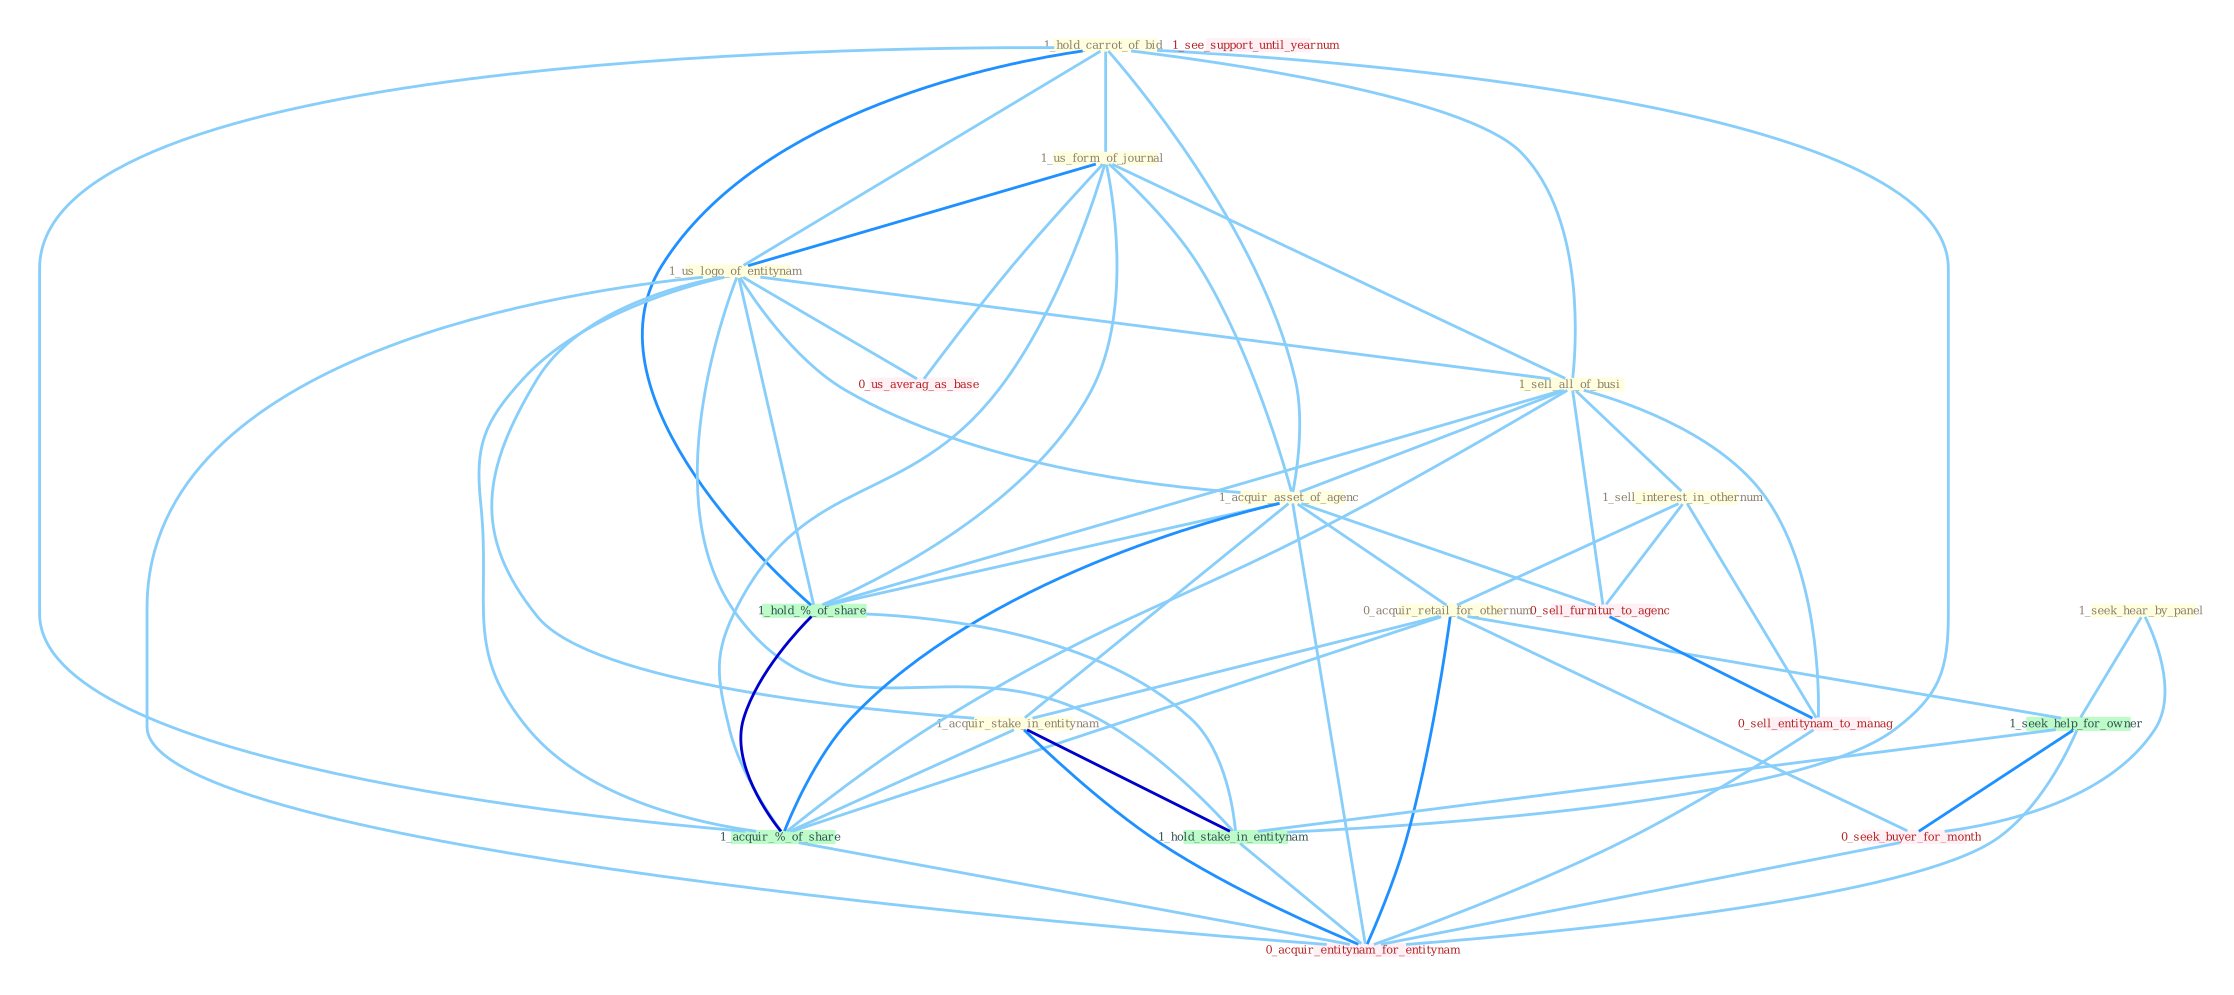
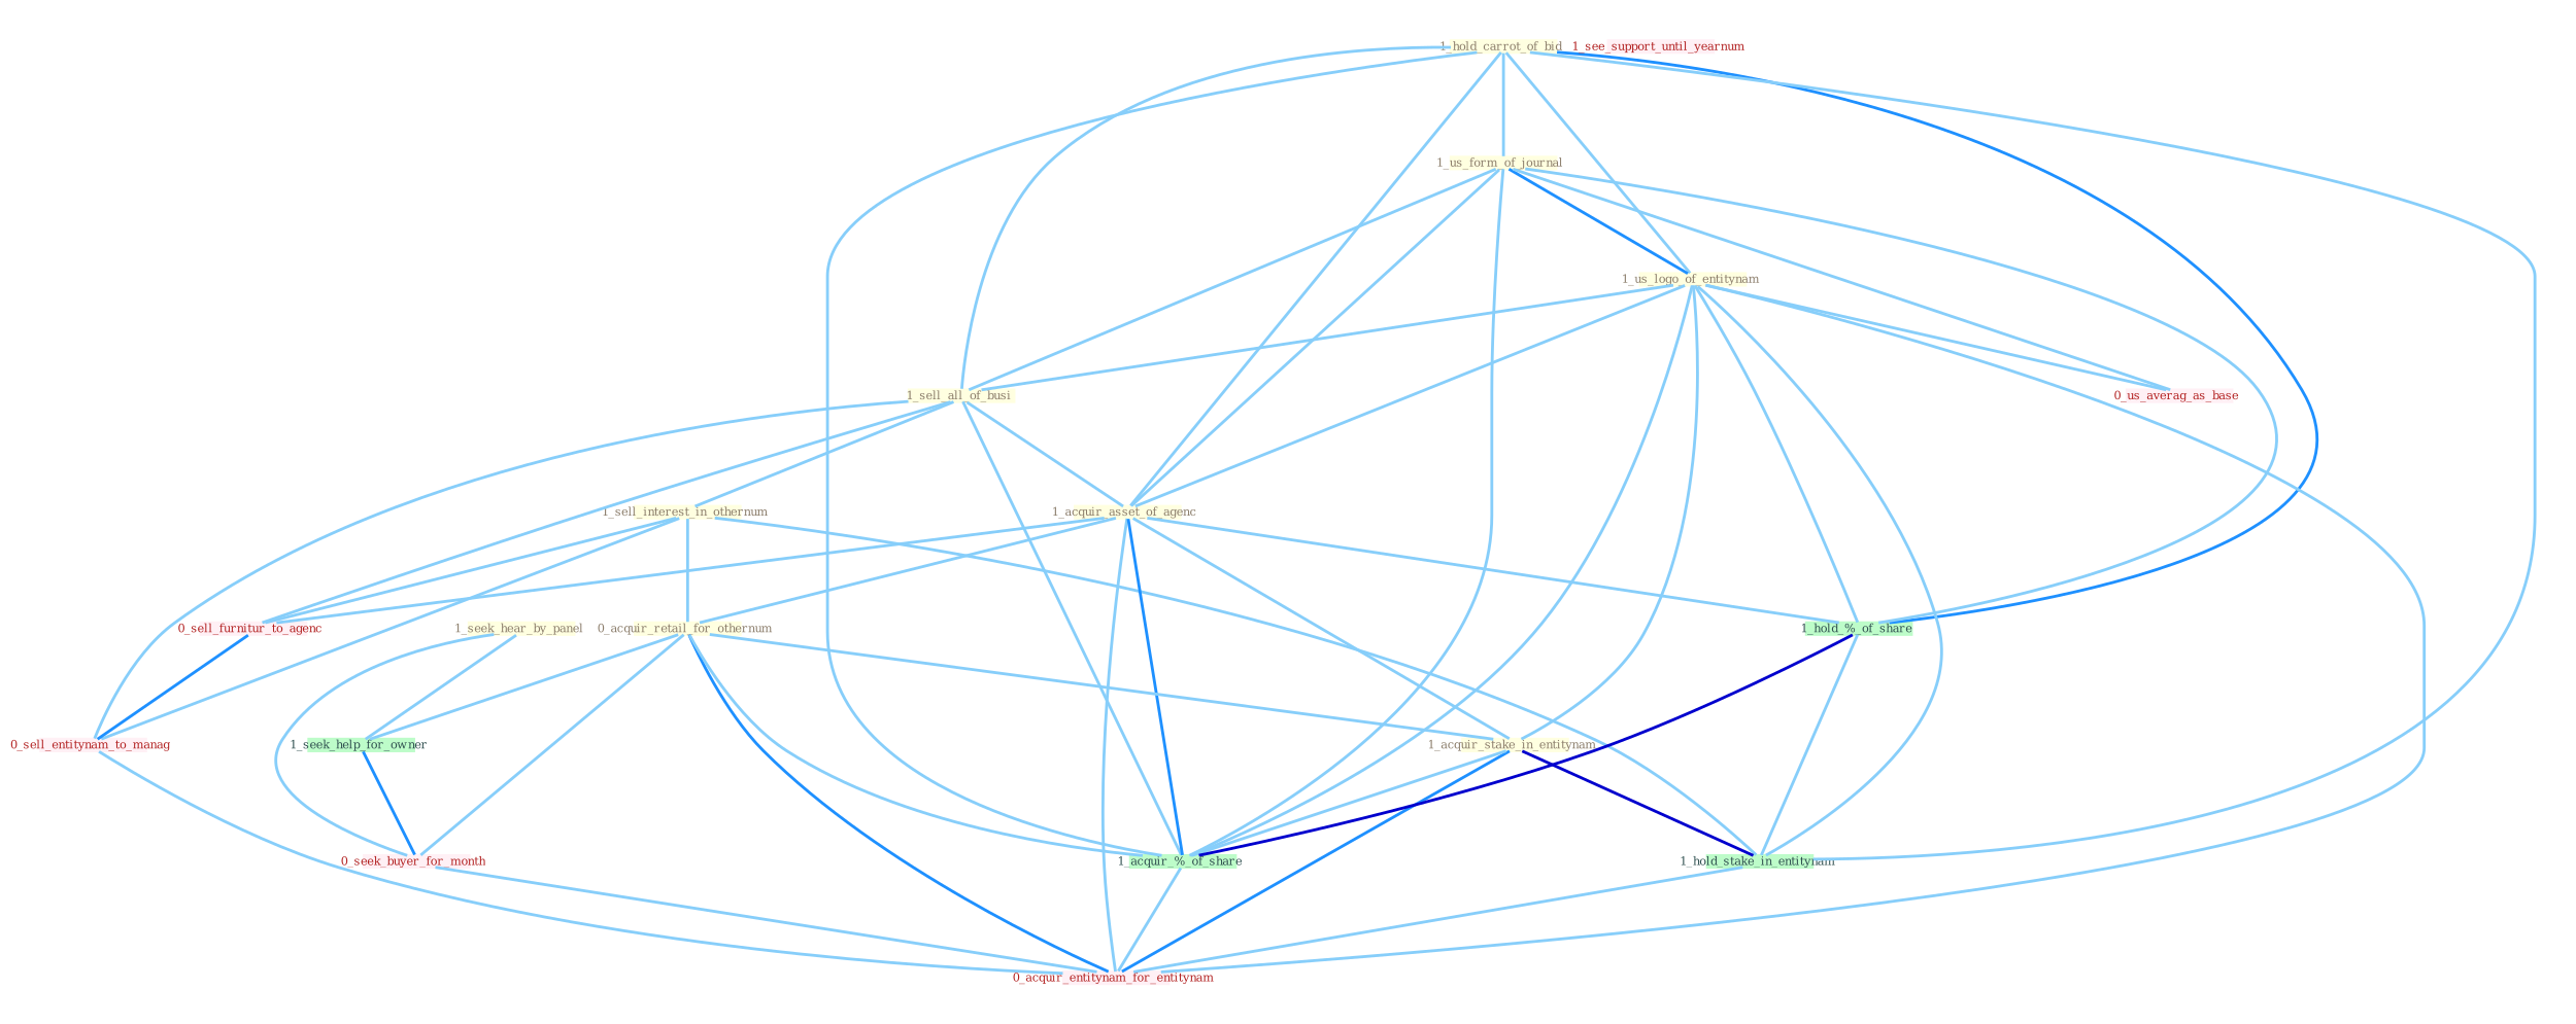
  graph {
    node [color="#ffffe0" fixedsize=true fontcolor="#8b7d6b" fontsize=4 shape=polygon style=filled]
    edge [color="#87cefa" w=1]
    "1_hold_carrot_of_bid " [height=.06 width=.5]
    "1_us_form_of_journal " [height=.06 width=.5]
    "1_us_logo_of_entitynam " [height=.06 width=.5]
    "1_seek_hear_by_panel " [height=.06 width=.5]
    "1_sell_all_of_busi " [height=.06 width=.5]
    "1_sell_interest_in_othernum " [height=.06 width=.5]
    "1_acquir_asset_of_agenc " [height=.06 width=.5]
    "0_acquir_retail_for_othernum " [height=.06 width=.5]
    "1_acquir_stake_in_entitynam " [height=.06 width=.5]
    "0_seek_buyer_for_month " [color="#fff0f5" fontcolor="#b22222" height=.06 width=.5]
    "1_see_support_until_yearnum " [color="#fff0f5" fontcolor="#b22222" height=.06 width=.5]
    "0_sell_furnitur_to_agenc " [color="#fff0f5" fontcolor="#b22222" height=.06 width=.5]
    "0_us_averag_as_base " [color="#fff0f5" fontcolor="#b22222" height=.06 width=.5]
    "0_sell_entitynam_to_manag " [color="#fff0f5" fontcolor="#b22222" height=.06 width=.5]
    "0_acquir_entitynam_for_entitynam " [color="#fff0f5" fontcolor="#b22222" height=.06 width=.5]
    "1_hold_%_of_share " [color="#BDFCC9" fontcolor="#2f4f4f" height=.06 width=.5]
    "1_hold_stake_in_entitynam " [color="#BDFCC9" fontcolor="#2f4f4f" height=.06 width=.5]
    "1_acquir_%_of_share " [color="#BDFCC9" fontcolor="#2f4f4f" height=.06 width=.5]
    "1_seek_help_for_owner " [color="#BDFCC9" fontcolor="#2f4f4f" height=.06 width=.5]
    subgraph sub_1 {
      "1_hold_carrot_of_bid "
      "1_us_form_of_journal "
      "1_us_logo_of_entitynam "
      "1_seek_hear_by_panel "
      "1_sell_all_of_busi "
      "1_sell_interest_in_othernum "
      "1_acquir_asset_of_agenc "
      "0_acquir_retail_for_othernum "
      "1_acquir_stake_in_entitynam "
    }
    subgraph sub_2 {
      "0_seek_buyer_for_month "
      "1_see_support_until_yearnum "
      "0_sell_furnitur_to_agenc "
      "0_us_averag_as_base "
      "0_sell_entitynam_to_manag "
      "0_acquir_entitynam_for_entitynam "
    }
    "1_hold_carrot_of_bid " -- "1_us_form_of_journal "
    "1_hold_carrot_of_bid " -- "1_us_logo_of_entitynam "
    "1_hold_carrot_of_bid " -- "1_sell_all_of_busi "
    "1_hold_carrot_of_bid " -- "1_acquir_asset_of_agenc "
    "1_hold_carrot_of_bid " -- "1_hold_%_of_share " [color="#1e90ff" w=2]
    "1_hold_carrot_of_bid " -- "1_hold_stake_in_entitynam "
    "1_hold_carrot_of_bid " -- "1_acquir_%_of_share "
    "1_us_form_of_journal " -- "1_us_logo_of_entitynam " [color="#1e90ff" w=2]
    "1_us_form_of_journal " -- "1_sell_all_of_busi "
    "1_us_form_of_journal " -- "1_acquir_asset_of_agenc "
    "1_us_form_of_journal " -- "0_us_averag_as_base "
    "1_us_form_of_journal " -- "1_hold_%_of_share "
    "1_us_form_of_journal " -- "1_acquir_%_of_share "
    "1_us_logo_of_entitynam " -- "1_sell_all_of_busi "
    "1_us_logo_of_entitynam " -- "1_acquir_asset_of_agenc "
    "1_us_logo_of_entitynam " -- "1_acquir_stake_in_entitynam "
    "1_us_logo_of_entitynam " -- "0_us_averag_as_base "
    "1_us_logo_of_entitynam " -- "0_acquir_entitynam_for_entitynam "
    "1_us_logo_of_entitynam " -- "1_hold_%_of_share "
    "1_us_logo_of_entitynam " -- "1_hold_stake_in_entitynam "
    "1_us_logo_of_entitynam " -- "1_acquir_%_of_share "
    "1_seek_hear_by_panel " -- "0_seek_buyer_for_month "
    "1_seek_hear_by_panel " -- "1_seek_help_for_owner "
    "1_sell_all_of_busi " -- "1_sell_interest_in_othernum "
    "1_sell_all_of_busi " -- "1_acquir_asset_of_agenc "
    "1_sell_all_of_busi " -- "0_sell_furnitur_to_agenc "
    "1_sell_all_of_busi " -- "0_sell_entitynam_to_manag "
-   "1_sell_all_of_busi " -- "1_hold_%_of_share "
    "1_sell_all_of_busi " -- "1_acquir_%_of_share "
    "1_sell_interest_in_othernum " -- "0_acquir_retail_for_othernum "
    "1_sell_interest_in_othernum " -- "0_sell_furnitur_to_agenc "
    "1_sell_interest_in_othernum " -- "0_sell_entitynam_to_manag "
-   "1_seek_help_for_owner " -- "1_hold_stake_in_entitynam "
+   "1_sell_interest_in_othernum " -- "1_hold_stake_in_entitynam "
    "1_acquir_asset_of_agenc " -- "0_acquir_retail_for_othernum "
    "1_acquir_asset_of_agenc " -- "1_acquir_stake_in_entitynam "
    "1_acquir_asset_of_agenc " -- "0_sell_furnitur_to_agenc "
    "1_acquir_asset_of_agenc " -- "0_acquir_entitynam_for_entitynam "
    "1_acquir_asset_of_agenc " -- "1_hold_%_of_share "
    "1_acquir_asset_of_agenc " -- "1_acquir_%_of_share " [color="#1e90ff" w=2]
    "0_acquir_retail_for_othernum " -- "1_acquir_stake_in_entitynam "
    "0_acquir_retail_for_othernum " -- "0_seek_buyer_for_month "
    "0_acquir_retail_for_othernum " -- "0_acquir_entitynam_for_entitynam " [color="#1e90ff" w=2]
    "0_acquir_retail_for_othernum " -- "1_acquir_%_of_share "
    "0_acquir_retail_for_othernum " -- "1_seek_help_for_owner "
    "1_acquir_stake_in_entitynam " -- "0_acquir_entitynam_for_entitynam " [color="#1e90ff" w=2]
    "1_acquir_stake_in_entitynam " -- "1_hold_stake_in_entitynam " [color="#0000cd" w=3]
    "1_acquir_stake_in_entitynam " -- "1_acquir_%_of_share "
    "0_seek_buyer_for_month " -- "0_acquir_entitynam_for_entitynam "
    "0_sell_furnitur_to_agenc " -- "0_sell_entitynam_to_manag " [color="#1e90ff" w=2]
    "0_sell_entitynam_to_manag " -- "0_acquir_entitynam_for_entitynam "
    "1_hold_%_of_share " -- "1_hold_stake_in_entitynam "
    "1_hold_%_of_share " -- "1_acquir_%_of_share " [color="#0000cd" w=3]
    "1_hold_stake_in_entitynam " -- "0_acquir_entitynam_for_entitynam "
    "1_acquir_%_of_share " -- "0_acquir_entitynam_for_entitynam "
    "1_seek_help_for_owner " -- "0_seek_buyer_for_month " [color="#1e90ff" w=2]
-   "1_seek_help_for_owner " -- "0_acquir_entitynam_for_entitynam "
  }
